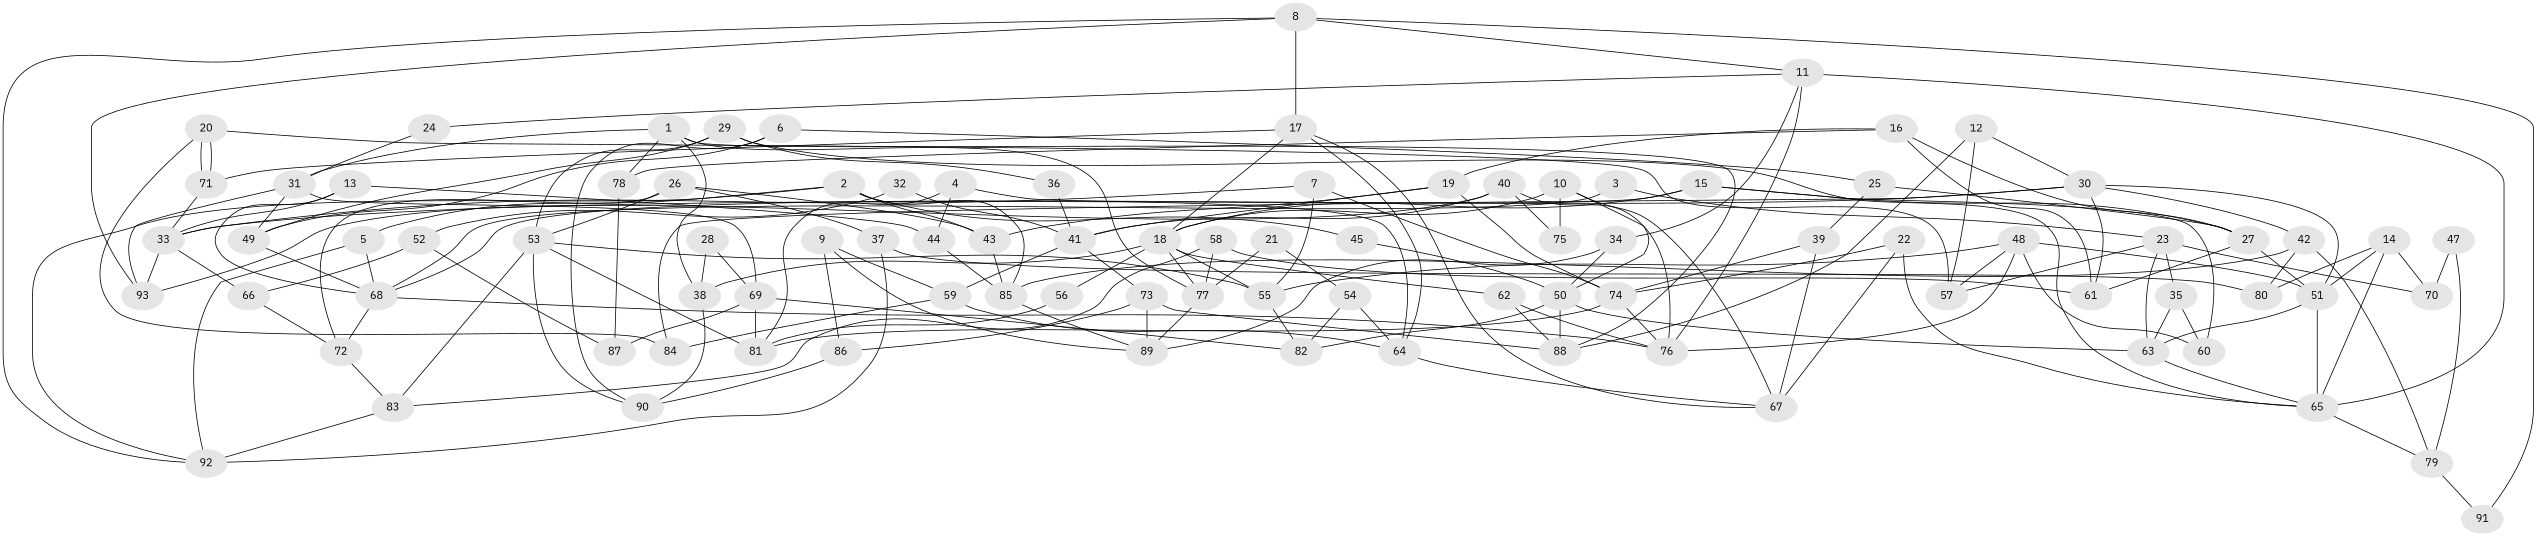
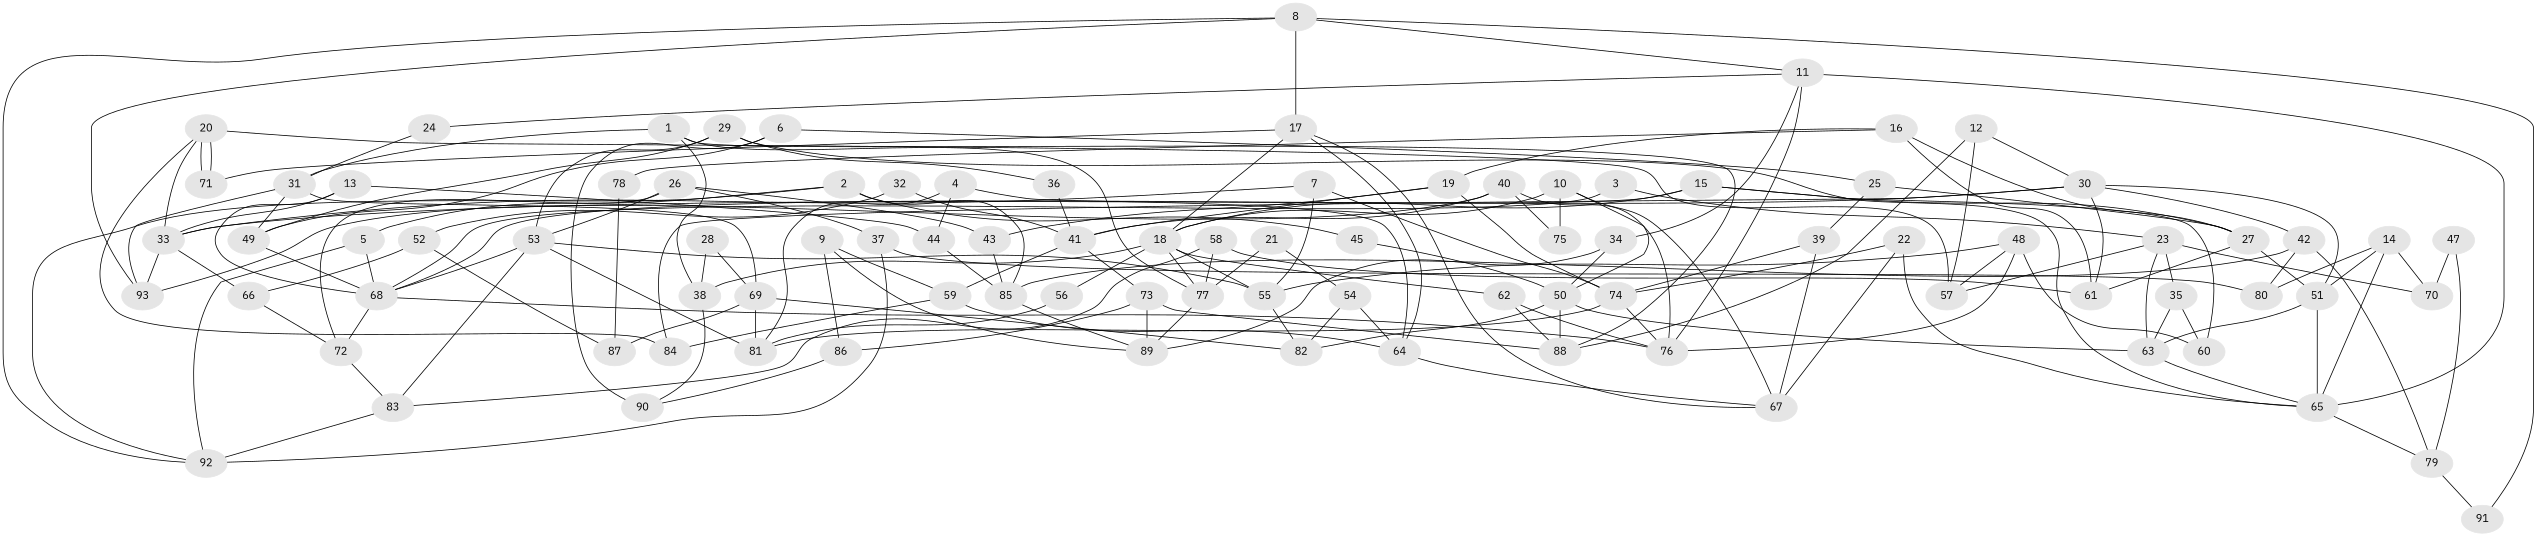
  graph {
    fontname="IBM Plex Sans"
    node [color=gray90 fontname="IBM Plex Sans" style=filled]
    edge [fontname="IBM Plex Sans"]
    1
    31
    38
    77
    78
    88
    49
    93
    69
    90
    89
    87
    2
    5
    43
    45
    85
    92
    68
    50
    3
    23
    57
    70
    35
    63
    76
    72
    4
    44
    64
    81
    67
    6
    25
    27
    39
    7
    33
    55
    74
    66
    82
    8
    11
    17
    91
    24
    34
    65
    18
    71
    9
    59
    86
    84
    10
    75
    56
    62
    79
    12
    30
    51
    61
    42
    13
    14
    80
    15
    60
    16
    19
    41
    73
    20
    21
    54
    22
    26
    37
    53
    83
    28
    29
    36
    32
    52
    40
    47
    48
    58
    1 -- 31
    1 -- 38
    1 -- 77
-   1 -- 78
    1 -- 88
    31 -- 49
    31 -- 93
    31 -- 69
    38 -- 90
    77 -- 89
    78 -- 87
    49 -- 68
    69 -- 87
    69 -- 81
    69 -- 82
    2 -- 5
-   2 -- 43
    2 -- 45
    2 -- 85
    2 -- 92
    5 -- 92
    5 -- 68
    43 -- 85
    45 -- 50
    85 -- 89
    68 -- 76
    68 -- 72
    50 -- 88
    50 -- 63
    50 -- 82
    3 -- 68
    3 -- 23
    23 -- 57
    23 -- 70
    23 -- 35
    23 -- 63
    35 -- 63
    35 -- 60
    63 -- 65
    72 -- 83
    4 -- 44
    4 -- 64
    4 -- 81
    44 -- 85
    64 -- 67
    6 -- 49
    6 -- 90
    6 -- 25
    25 -- 27
    25 -- 39
    27 -- 51
    27 -- 61
    39 -- 67
    39 -- 74
    7 -- 33
    7 -- 55
    7 -- 74
    33 -- 93
    33 -- 66
    55 -- 82
    74 -- 76
    74 -- 81
    66 -- 72
    8 -- 93
    8 -- 92
    8 -- 11
    8 -- 17
    8 -- 91
    11 -- 76
    11 -- 24
    11 -- 34
    11 -- 65
    17 -- 64
    17 -- 67
    17 -- 18
    17 -- 71
    24 -- 31
    34 -- 89
    34 -- 50
    65 -- 79
    18 -- 38
    18 -- 77
    18 -- 55
    18 -- 56
    18 -- 62
    9 -- 89
    9 -- 59
    9 -- 86
    59 -- 64
    59 -- 84
    86 -- 90
    10 -- 50
    10 -- 67
    10 -- 18
    10 -- 75
    56 -- 81
    62 -- 88
    62 -- 76
    79 -- 91
    12 -- 88
    12 -- 57
    12 -- 30
    30 -- 33
    30 -- 84
    30 -- 51
    30 -- 61
    30 -- 42
    51 -- 63
    51 -- 65
    42 -- 85
    42 -- 79
    42 -- 80
    13 -- 68
    13 -- 44
    13 -- 33
    14 -- 70
    14 -- 65
    14 -- 51
    14 -- 80
    15 -- 68
    15 -- 27
    15 -- 18
    15 -- 60
    16 -- 78
    16 -- 27
    16 -- 61
    16 -- 19
    19 -- 43
    19 -- 74
    19 -- 41
    41 -- 59
    41 -- 73
    73 -- 88
    73 -- 89
    73 -- 86
    20 -- 57
-   71 -- 33
+   20 -- 33
    20 -- 71
    20 -- 71
    20 -- 84
    21 -- 77
    21 -- 54
    54 -- 64
    54 -- 82
    22 -- 67
    22 -- 74
    22 -- 65
    26 -- 43
    26 -- 72
    26 -- 37
    26 -- 53
    37 -- 92
    37 -- 80
-   53 -- 90
+   53 -- 68
    53 -- 81
    53 -- 55
    53 -- 83
    83 -- 92
    28 -- 38
    28 -- 69
    29 -- 49
    29 -- 65
    29 -- 53
    29 -- 36
    36 -- 41
    32 -- 41
    32 -- 52
    52 -- 87
    52 -- 66
    40 -- 93
    40 -- 76
    40 -- 75
    40 -- 41
    47 -- 70
    47 -- 79
    48 -- 57
    48 -- 76
    48 -- 55
-   48 -- 51
    48 -- 60
    58 -- 77
    58 -- 61
    58 -- 83
  }
